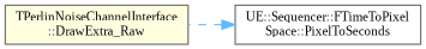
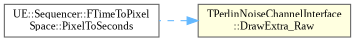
  digraph {
    rankdir=RL
    fontname="Liberation Serif"
    node [fontname="Liberation Serif" fontsize=10 shape=box style=filled]
    n1 [color=gray40 fillcolor=white fontcolor=black height=0.2 label="UE::Sequencer::FTimeToPixel\lSpace::PixelToSeconds" width=0.4]
    n2 [color=grey40 fillcolor=lightyellow height=0.2 label="TPerlinNoiseChannelInterface\l::DrawExtra_Raw" width=0.4]
-   n1 -> n2 [color=steelblue1 dir=back fontname="Liberation Serif" fontsize=10 labelfontname=Helvetica labelfontsize=10 style=dashed]
+   n2 -> n1 [color=steelblue1 dir=back fontname="Liberation Serif" fontsize=10 labelfontname=Helvetica labelfontsize=10 style=dashed]
  }
